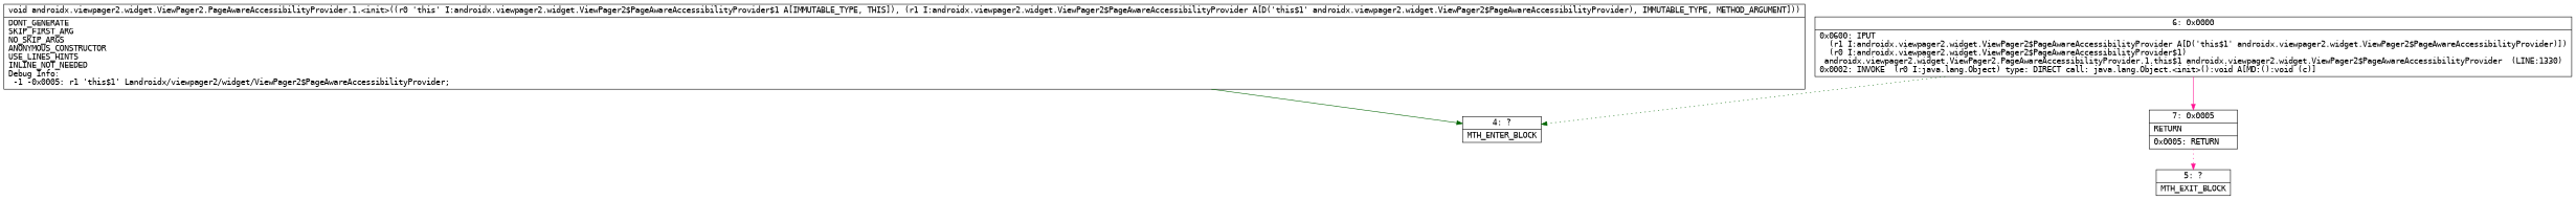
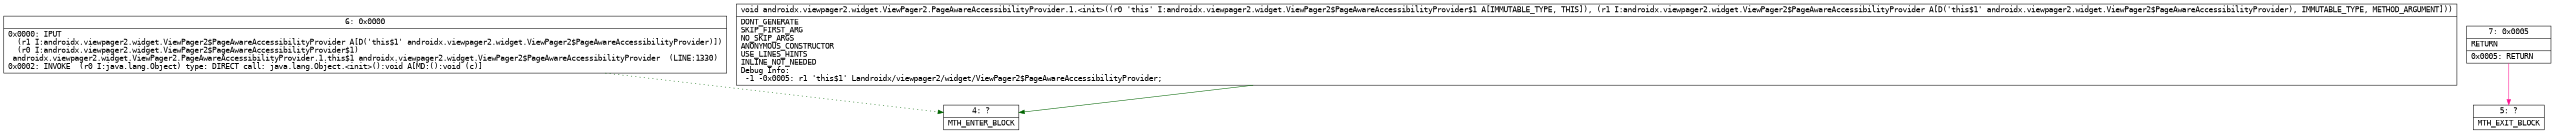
  digraph {
    fontname="DejaVu Sans Mono"
    node [fontname="DejaVu Sans Mono" shape=record]
    edge [color=darkgreen fontname="DejaVu Sans Mono" style=dotted]
    n1 [label="{4\:\ ?|MTH_ENTER_BLOCK\l}"]
-   n2 [label="{6\:\ 0x0000|0x0600: IPUT  \l  (r1 I:androidx.viewpager2.widget.ViewPager2$PageAwareAccessibilityProvider A[D('this$1' androidx.viewpager2.widget.ViewPager2$PageAwareAccessibilityProvider)])\l  (r0 I:androidx.viewpager2.widget.ViewPager2$PageAwareAccessibilityProvider$1)\l androidx.viewpager2.widget.ViewPager2.PageAwareAccessibilityProvider.1.this$1 androidx.viewpager2.widget.ViewPager2$PageAwareAccessibilityProvider  (LINE:1330)\l0x0002: INVOKE  (r0 I:java.lang.Object) type: DIRECT call: java.lang.Object.\<init\>():void A[MD:():void (c)]\l}"]
+   n2 [label="{6\:\ 0x0000|0x0000: IPUT  \l  (r1 I:androidx.viewpager2.widget.ViewPager2$PageAwareAccessibilityProvider A[D('this$1' androidx.viewpager2.widget.ViewPager2$PageAwareAccessibilityProvider)])\l  (r0 I:androidx.viewpager2.widget.ViewPager2$PageAwareAccessibilityProvider$1)\l androidx.viewpager2.widget.ViewPager2.PageAwareAccessibilityProvider.1.this$1 androidx.viewpager2.widget.ViewPager2$PageAwareAccessibilityProvider  (LINE:1330)\l0x0002: INVOKE  (r0 I:java.lang.Object) type: DIRECT call: java.lang.Object.\<init\>():void A[MD:():void (c)]\l}"]
    n3 [label="{7\:\ 0x0005|RETURN\l|0x0005: RETURN   \l}"]
    n4 [label="{5\:\ ?|MTH_EXIT_BLOCK\l}"]
    n5 [label="{void androidx.viewpager2.widget.ViewPager2.PageAwareAccessibilityProvider.1.\<init\>((r0 'this' I:androidx.viewpager2.widget.ViewPager2$PageAwareAccessibilityProvider$1 A[IMMUTABLE_TYPE, THIS]), (r1 I:androidx.viewpager2.widget.ViewPager2$PageAwareAccessibilityProvider A[D('this$1' androidx.viewpager2.widget.ViewPager2$PageAwareAccessibilityProvider), IMMUTABLE_TYPE, METHOD_ARGUMENT]))  | DONT_GENERATE\lSKIP_FIRST_ARG\lNO_SKIP_ARGS\lANONYMOUS_CONSTRUCTOR\lUSE_LINES_HINTS\lINLINE_NOT_NEEDED\lDebug Info:\l  \-1 \-0x0005: r1 'this$1' Landroidx\/viewpager2\/widget\/ViewPager2$PageAwareAccessibilityProvider;\l}"]
    n2 -> n1
-   n2 -> n3 [color=deeppink style=solid]
-   n3 -> n4 [color=deeppink]
+   n3 -> n4 [color=deeppink style=solid]
    n5 -> n1 [style=solid]
  }
